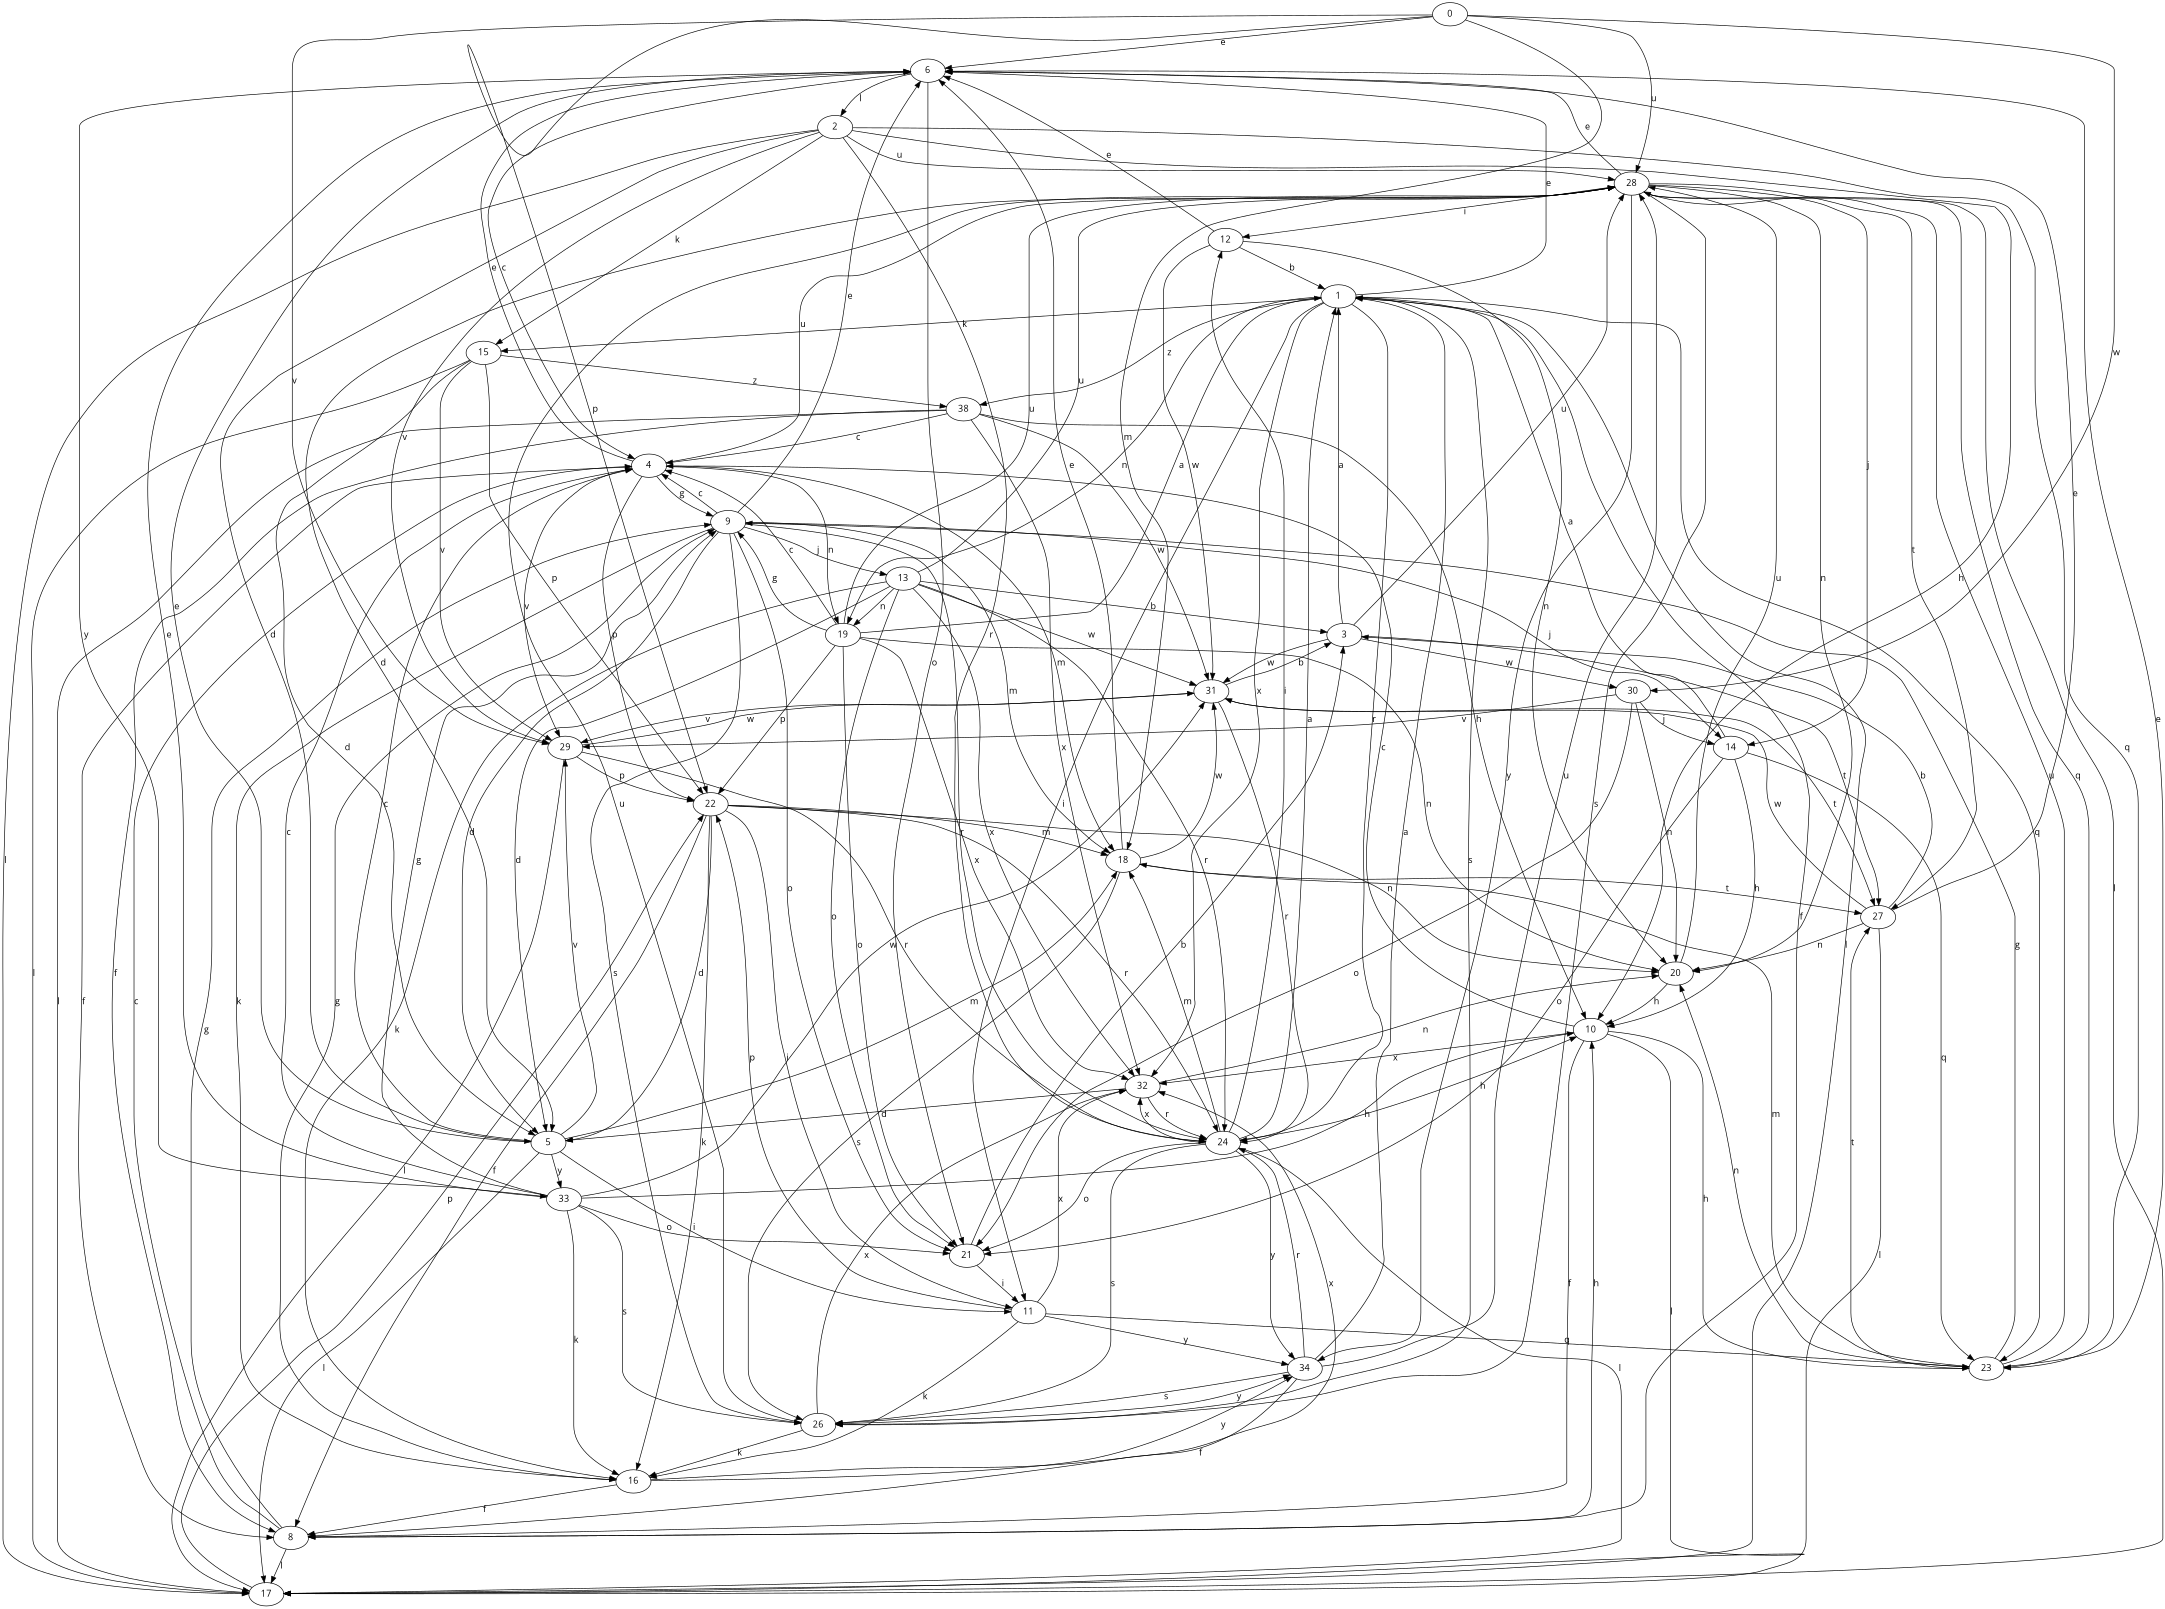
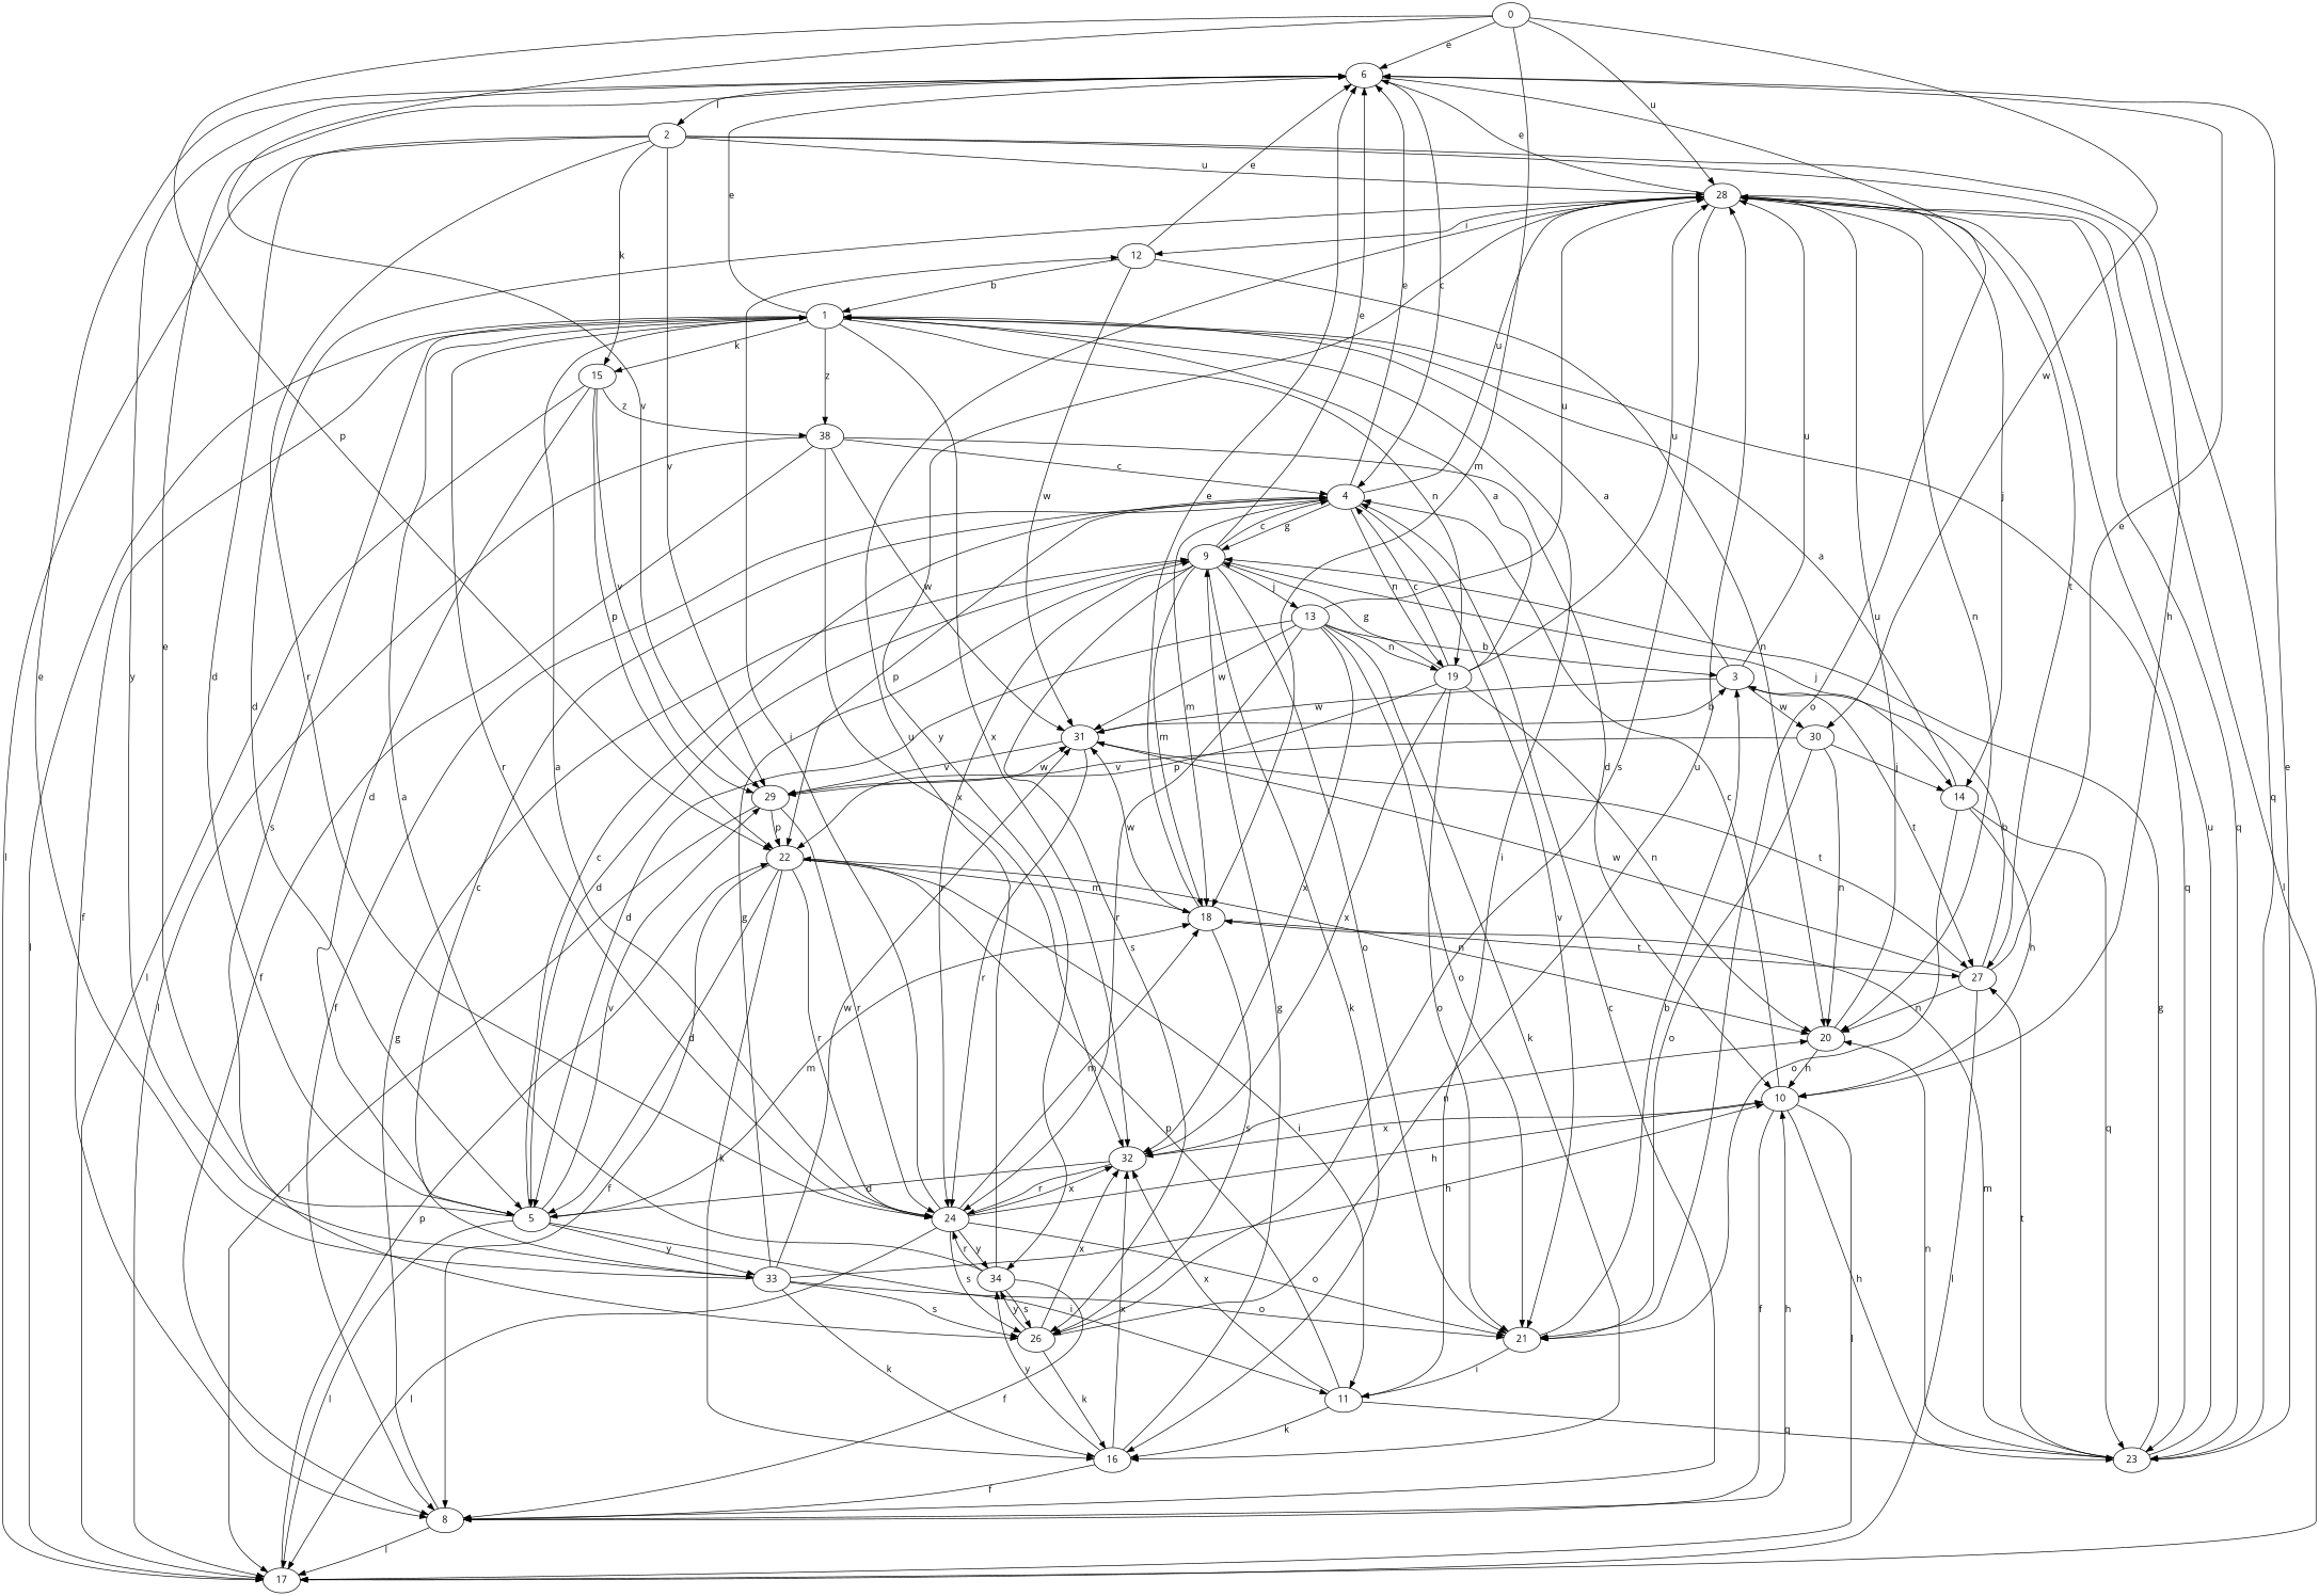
  strict digraph {
    fontname="Open Sans"
    node [fontname="Open Sans"]
    edge [fontname="Open Sans"]
    0
    6
    18
    22
    28
    29
    30
    2
    4
    33
    21
    26
    27
    31
    8
    11
    24
    5
    16
    20
    17
    23
    14
    34
    12
    1
    15
    19
    32
    38
    10
    9
    3
    13
    0 -> 6 [label=e]
    0 -> 18 [label=m]
    0 -> 22 [label=p]
    0 -> 28 [label=u]
    0 -> 29 [label=v]
    0 -> 30 [label=w]
    6 -> 2 [label=l]
    6 -> 4 [label=c]
    6 -> 33 [label=y]
    6 -> 21 [label=o]
    18 -> 6 [label=e]
    18 -> 26 [label=s]
    18 -> 27 [label=t]
    18 -> 31 [label=w]
    22 -> 18 [label=m]
    22 -> 8 [label=f]
    22 -> 11 [label=i]
    22 -> 24 [label=r]
    22 -> 5 [label=d]
    22 -> 16 [label=k]
    22 -> 20 [label=n]
    28 -> 6 [label=e]
    28 -> 26 [label=s]
    28 -> 27 [label=t]
    28 -> 5 [label=d]
    28 -> 20 [label=n]
    28 -> 17 [label=l]
    28 -> 23 [label=q]
    28 -> 14 [label=j]
    28 -> 34 [label=y]
    28 -> 12 [label=i]
    29 -> 22 [label=p]
    29 -> 31 [label=w]
    29 -> 24 [label=r]
    29 -> 17 [label=l]
    30 -> 29 [label=v]
    30 -> 21 [label=o]
    30 -> 20 [label=n]
    30 -> 14 [label=j]
    2 -> 28 [label=u]
    2 -> 29 [label=v]
    2 -> 24 [label=r]
    2 -> 5 [label=d]
    2 -> 17 [label=l]
    2 -> 23 [label=q]
    2 -> 15 [label=k]
    2 -> 10 [label=h]
    4 -> 6 [label=e]
    4 -> 18 [label=m]
    4 -> 22 [label=p]
    4 -> 28 [label=u]
-   4 -> 29 [label=v]
+   4 -> 21 [label=v]
    4 -> 8 [label=f]
    4 -> 19 [label=n]
    4 -> 9 [label=g]
    33 -> 6 [label=e]
    33 -> 4 [label=c]
    33 -> 21 [label=o]
    33 -> 26 [label=s]
    33 -> 31 [label=w]
    33 -> 16 [label=k]
    33 -> 10 [label=h]
    33 -> 9 [label=g]
    21 -> 11 [label=i]
    21 -> 3 [label=b]
    26 -> 28 [label=u]
    26 -> 16 [label=k]
    26 -> 34 [label=y]
    26 -> 32 [label=x]
    27 -> 6 [label=e]
    27 -> 31 [label=w]
    27 -> 20 [label=n]
    27 -> 17 [label=l]
    27 -> 3 [label=b]
    31 -> 29 [label=v]
    31 -> 27 [label=t]
    31 -> 24 [label=r]
    31 -> 3 [label=b]
    8 -> 4 [label=c]
    8 -> 17 [label=l]
    8 -> 10 [label=h]
    8 -> 9 [label=g]
    11 -> 22 [label=p]
    11 -> 16 [label=k]
    11 -> 23 [label=q]
-   11 -> 34 [label=y]
    11 -> 32 [label=x]
    24 -> 18 [label=m]
    24 -> 21 [label=o]
    24 -> 26 [label=s]
    24 -> 17 [label=l]
    24 -> 34 [label=y]
    24 -> 12 [label=i]
    24 -> 1 [label=a]
    24 -> 32 [label=x]
    24 -> 10 [label=h]
    5 -> 6 [label=e]
    5 -> 18 [label=m]
    5 -> 29 [label=v]
    5 -> 4 [label=c]
    5 -> 33 [label=y]
    5 -> 11 [label=i]
    5 -> 17 [label=l]
    16 -> 8 [label=f]
    16 -> 34 [label=y]
    16 -> 32 [label=x]
    16 -> 9 [label=g]
    20 -> 28 [label=u]
    20 -> 10 [label=h]
    17 -> 22 [label=p]
    23 -> 6 [label=e]
    23 -> 18 [label=m]
    23 -> 28 [label=u]
    23 -> 27 [label=t]
    23 -> 20 [label=n]
    23 -> 9 [label=g]
    14 -> 21 [label=o]
    14 -> 23 [label=q]
    14 -> 1 [label=a]
    14 -> 10 [label=h]
    34 -> 28 [label=u]
    34 -> 26 [label=s]
    34 -> 8 [label=f]
    34 -> 24 [label=r]
    34 -> 1 [label=a]
    12 -> 6 [label=e]
    12 -> 31 [label=w]
    12 -> 20 [label=n]
    12 -> 1 [label=b]
    1 -> 6 [label=e]
    1 -> 26 [label=s]
    1 -> 8 [label=f]
    1 -> 11 [label=i]
    1 -> 24 [label=r]
    1 -> 17 [label=l]
    1 -> 23 [label=q]
    1 -> 15 [label=k]
    1 -> 19 [label=n]
    1 -> 32 [label=x]
    1 -> 38 [label=z]
    15 -> 22 [label=p]
    15 -> 29 [label=v]
    15 -> 5 [label=d]
    15 -> 17 [label=l]
    15 -> 38 [label=z]
    19 -> 22 [label=p]
    19 -> 28 [label=u]
    19 -> 4 [label=c]
    19 -> 21 [label=o]
    19 -> 20 [label=n]
    19 -> 1 [label=a]
    19 -> 32 [label=x]
    19 -> 9 [label=g]
    32 -> 24 [label=r]
    32 -> 5 [label=d]
    32 -> 20 [label=n]
    38 -> 4 [label=c]
    38 -> 31 [label=w]
    38 -> 8 [label=f]
    38 -> 17 [label=l]
    38 -> 32 [label=x]
-   38 -> 10 [label=h]
+   38 -> 10 [label=d]
    10 -> 4 [label=c]
    10 -> 8 [label=f]
    10 -> 17 [label=l]
    10 -> 23 [label=h]
    10 -> 32 [label=x]
    9 -> 6 [label=e]
    9 -> 18 [label=m]
    9 -> 4 [label=c]
    9 -> 21 [label=o]
    9 -> 26 [label=s]
    9 -> 24 [label=r]
    9 -> 5 [label=d]
    9 -> 16 [label=k]
    9 -> 14 [label=j]
    9 -> 13 [label=j]
    3 -> 28 [label=u]
    3 -> 30 [label=w]
    3 -> 27 [label=t]
    3 -> 31 [label=w]
    3 -> 1 [label=a]
    13 -> 28 [label=u]
    13 -> 21 [label=o]
    13 -> 31 [label=w]
    13 -> 24 [label=r]
    13 -> 5 [label=d]
    13 -> 16 [label=k]
    13 -> 19 [label=n]
    13 -> 32 [label=x]
    13 -> 3 [label=b]
  }
